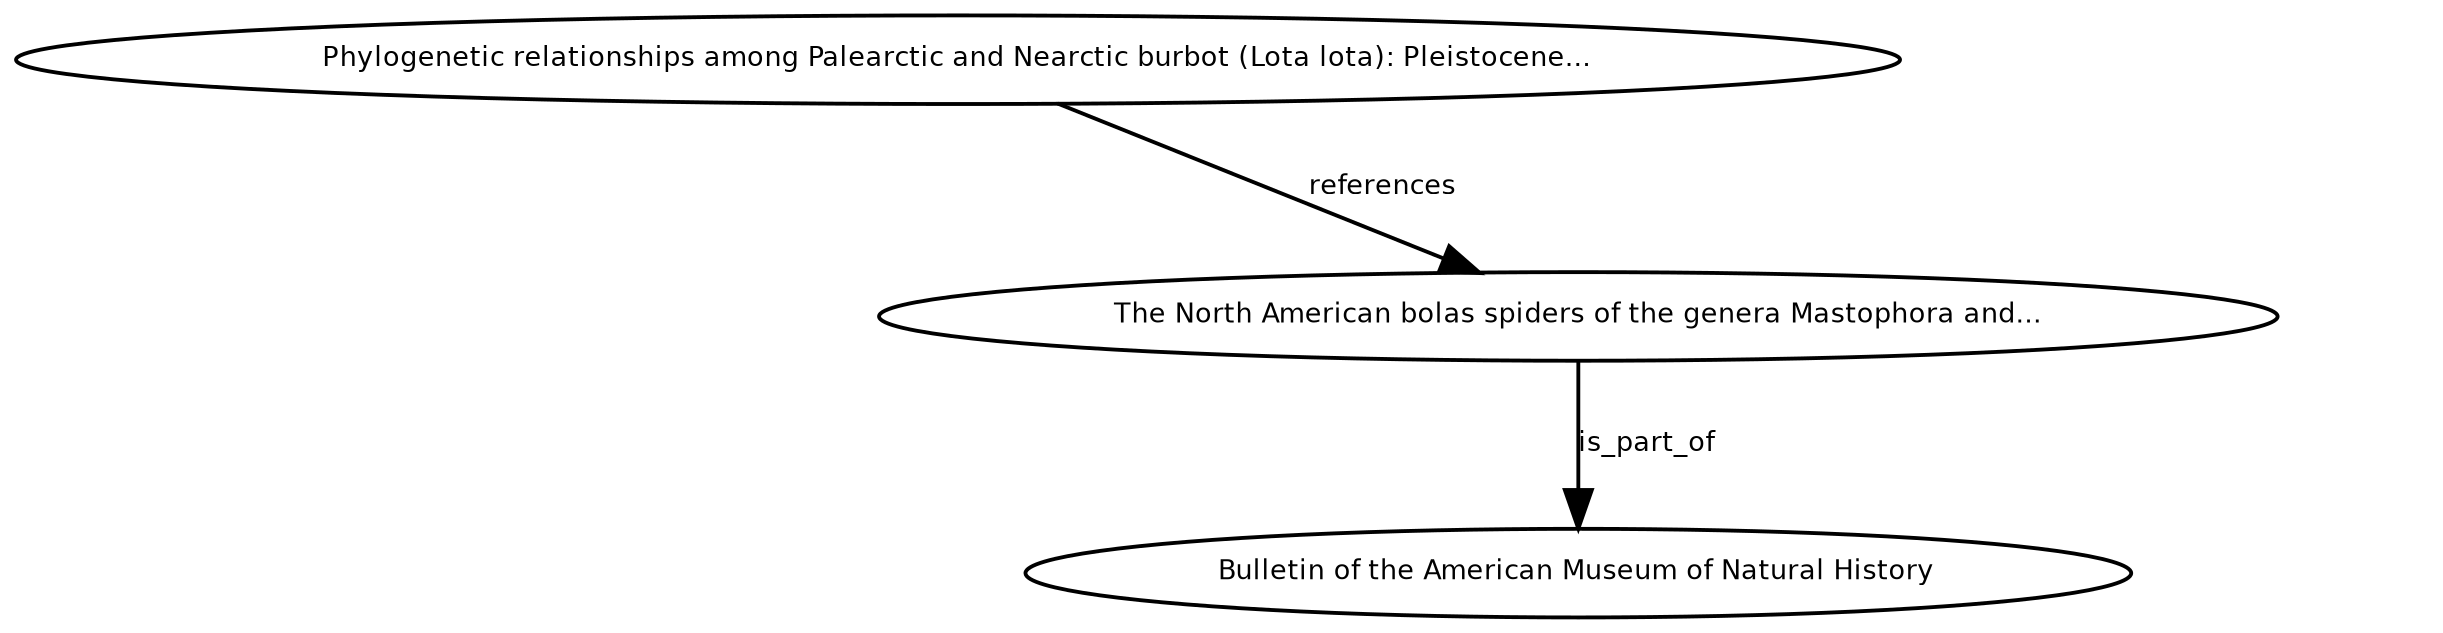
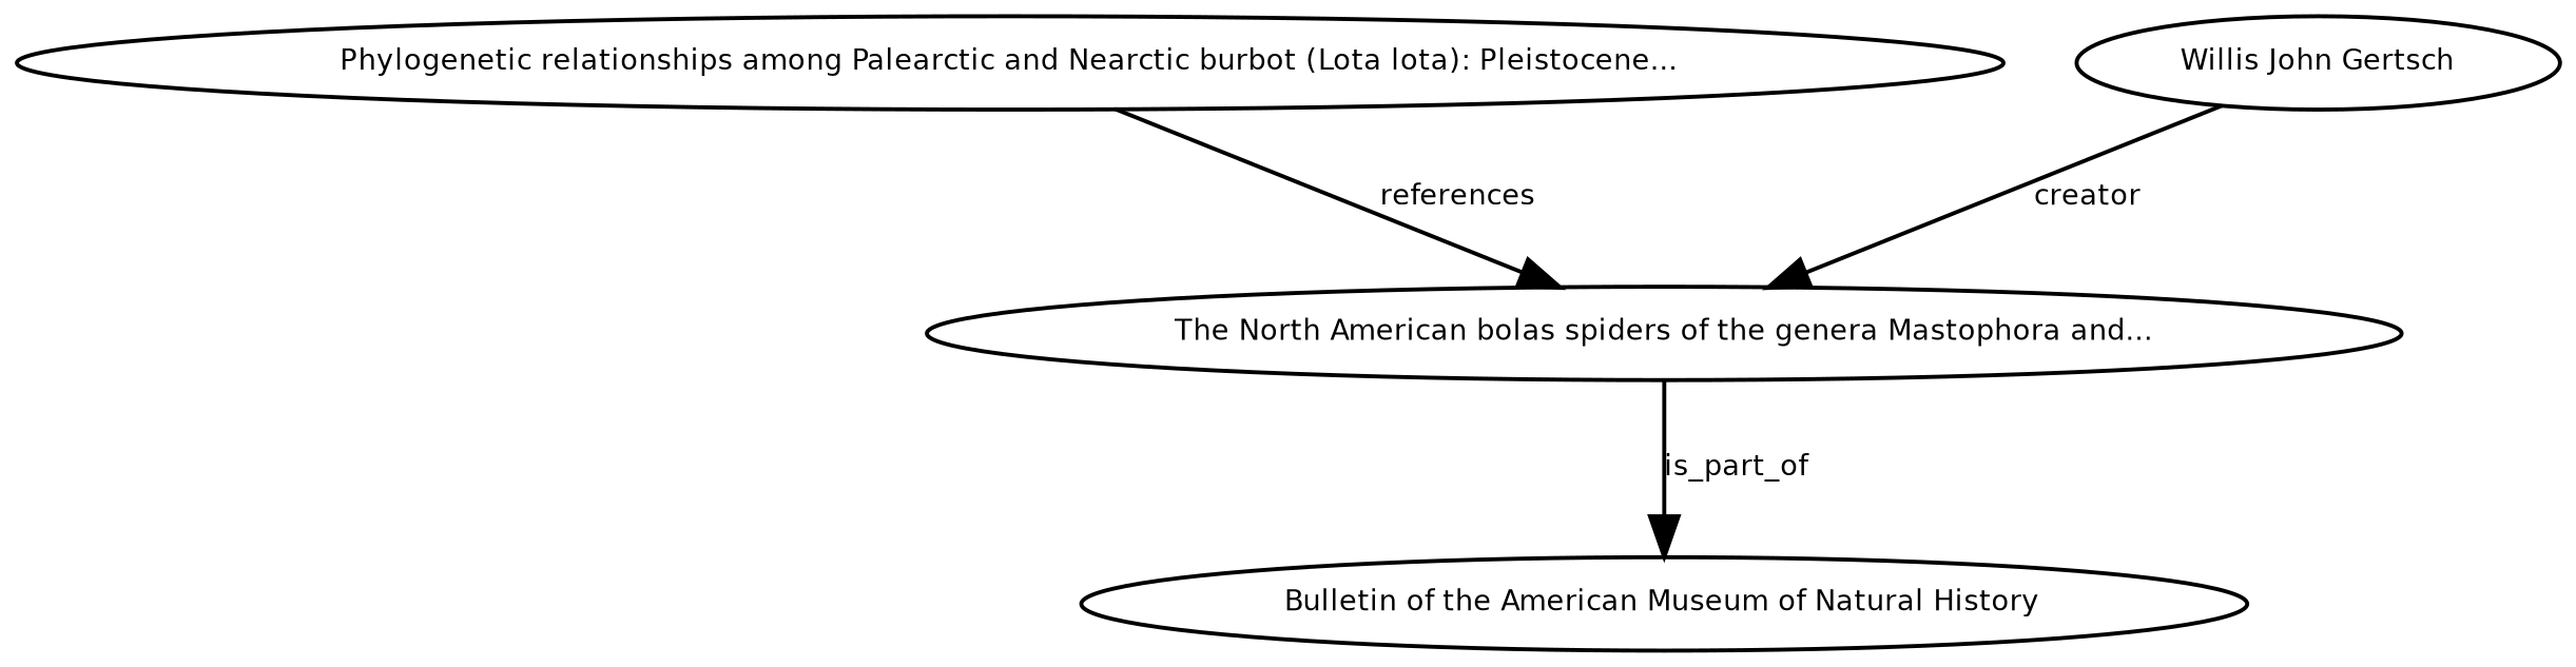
  digraph {
    node [fontname=Helvetica fontsize=7]
    edge [fontname=Helvetica fontsize=7]
    n1 [height=0.27433100247 label="The North American bolas spiders of the genera Mastophora and..." width=0.27433100247]
    n2 [height=0.27433100247 label="Bulletin of the American Museum of Natural History" width=0.27433100247]
    n3 [height=0.27433100247 label="Phylogenetic relationships among Palearctic and Nearctic burbot (Lota lota): Pleistocene..." width=0.27433100247]
+   n4 [height=0.27433100247 label="Willis John Gertsch" width=0.27433100247]
    n1 -> n2 [label=is_part_of]
    n3 -> n1 [label=references]
+   n4 -> n1 [label=creator]
  }
